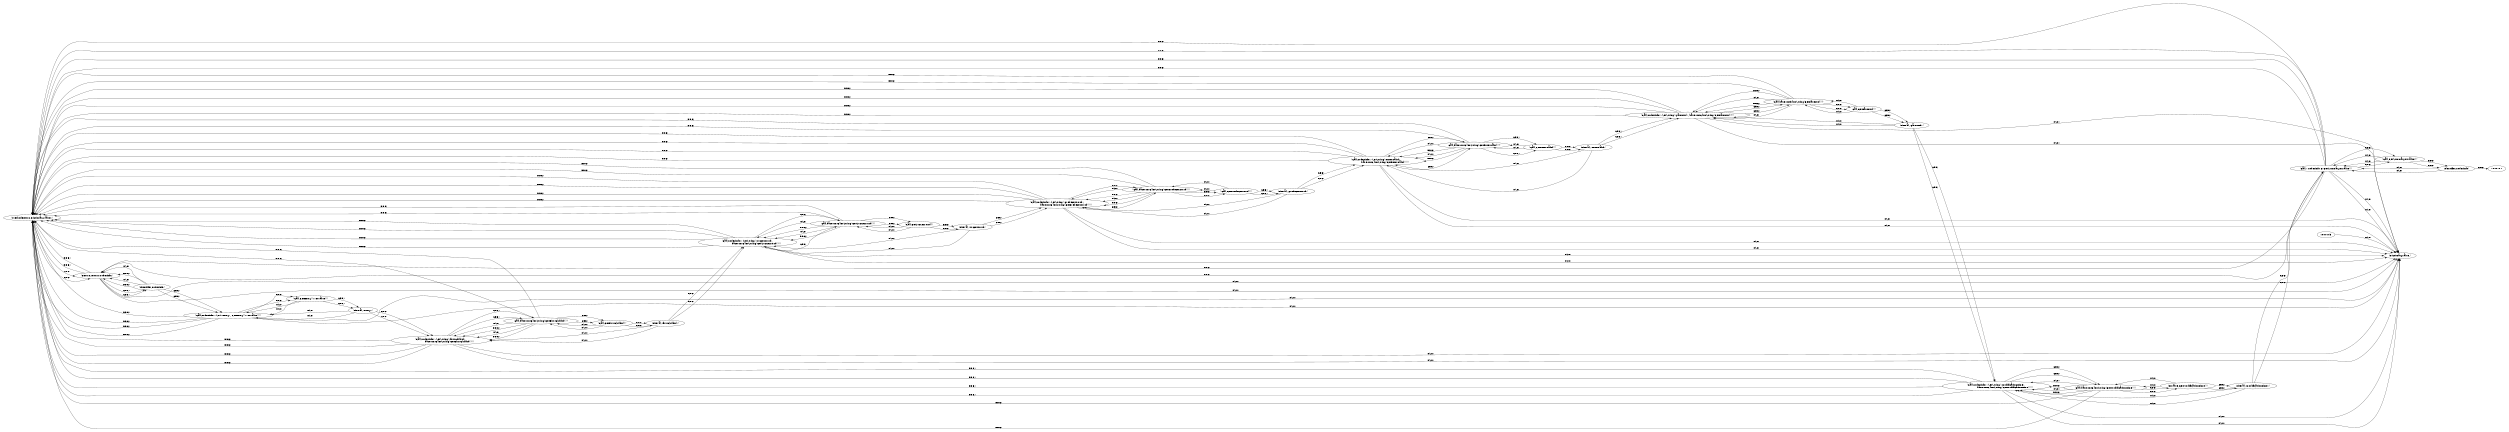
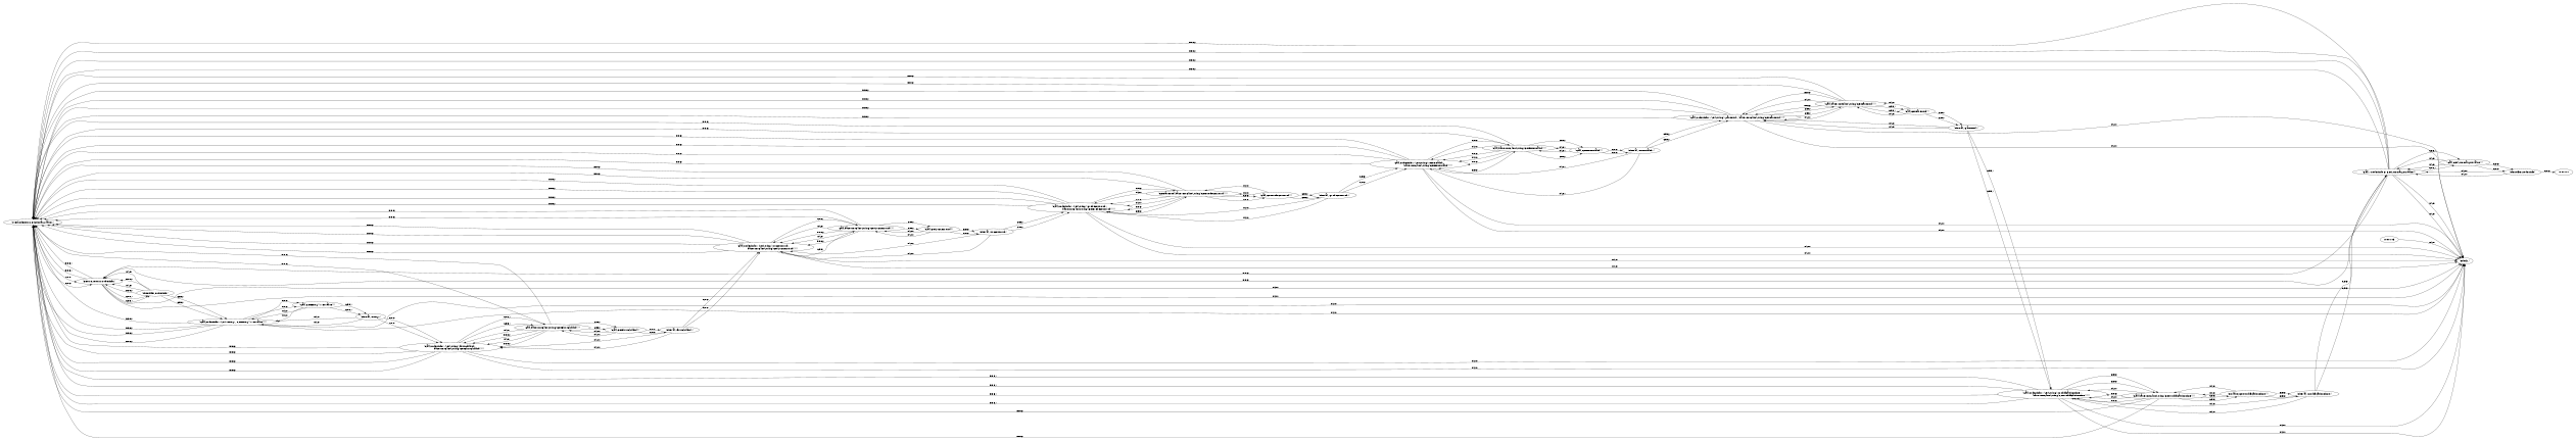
  digraph {
    rankdir=LR
    n1 [label="(MethodReturn,DictionaryValue*)"]
    n2 [label="(Return,return node_info;)"]
-   n3 [label="(DictionaryValue,)"]
+   n3 [label="(Block,)"]
    n4 [label="(Identifier,node_info)"]
-   n5 [label="(Call,base::Int64ToString(GetPredecessorId()))"]
+   n5 [label="(GetParentId,base::Int64ToString(GetPredecessorId()))"]
    n6 [label="(Call,GetPredecessorId())"]
    n7 [label="(Call,node_info->SetString(\"predecessorId\",\n                       base::Int64ToString(GetPredecessorId())))"]
    n8 [label="(Literal,\"predecessorId\")"]
    n9 [label="(Call,node_info->SetString(\"externalId\",\n                       base::Int64ToString(GetExternalId())))"]
    n10 [label="(Call,node_info->SetString(\"successorId\",\n                       base::Int64ToString(GetSuccessorId())))"]
    n11 [label="(Call,base::Int64ToString(GetSuccessorId()))"]
    n12 [label="(Call,GetSuccessorId())"]
    n13 [label="(Literal,\"successorId\")"]
    n14 [label="(Call,node_info->SetString(\"firstChildId\",\n                       base::Int64ToString(GetFirstChildId())))"]
    n15 [label="(Call,base::Int64ToString(GetFirstChildId()))"]
    n16 [label="(Call,GetFirstChildId())"]
    n17 [label="(Literal,\"firstChildId\")"]
    n18 [label="(Literal,\"entry\")"]
    n19 [label="(Call,node_info->Set(\"entry\", GetEntry()->ToValue()))"]
    n20 [label="(Call,GetEntry()->ToValue())"]
    n21 [label="(Call,* node_info = GetSummaryAsValue())"]
    n22 [label="(Call,GetSummaryAsValue())"]
    n23 [label="(Identifier,node_info)"]
    1000101
    n25 [label="(Call,node_info->SetString(\"modificationTime\",\n                       base::Int64ToString(GetModificationTime())))"]
    n26 [label="(Call,base::Int64ToString(GetModificationTime()))"]
    n27 [label="(ToValue,GetModificationTime())"]
    n28 [label="(Literal,\"modificationTime\")"]
    n29 [label="(Literal,\"parentId\")"]
    n30 [label="(Call,node_info->SetString(\"parentId\", base::Int64ToString(GetParentId())))"]
    n31 [label="(Call,base::Int54ToString(GetParentId()))"]
    n32 [label="(Call,GetParentId())"]
    n33 [label="(Call,base::Int64ToString(GetExternalId()))"]
    n34 [label="(Call,GetExternalId())"]
    n35 [label="(Literal,\"externalId\")"]
    1000103
    n1 -> n2 [label="CFG: "]
    n1 -> n2 [label="CFG: "]
    n2 -> n1 [label="DDG: "]
    n2 -> n1 [label="DDG: "]
    n2 -> n3 [label="AST: "]
    n2 -> n3 [label="AST: "]
    n2 -> n4 [label="CFG: "]
    n2 -> n4 [label="CFG: "]
    n4 -> n2 [label="AST: "]
    n4 -> n2 [label="DDG: "]
    n4 -> n2 [label="AST: "]
    n4 -> n2 [label="DDG: "]
    n4 -> n19 [label="CFG: "]
    n4 -> n19 [label="CFG: "]
    n5 -> n1 [label="DDG: "]
    n5 -> n1 [label="DDG: "]
    n5 -> n6 [label="CFG: "]
    n5 -> n6 [label="CFG: "]
    n5 -> n7 [label="AST: "]
    n5 -> n7 [label="DDG: "]
    n5 -> n7 [label="AST: "]
    n5 -> n7 [label="DDG: "]
    n6 -> n5 [label="AST: "]
    n6 -> n5 [label="AST: "]
    n6 -> n8 [label="CFG: "]
    n6 -> n8 [label="CFG: "]
    n7 -> n1 [label="DDG: "]
    n7 -> n1 [label="DDG: "]
    n7 -> n1 [label="DDG: "]
    n7 -> n1 [label="DDG: "]
    n7 -> n3 [label="AST: "]
    n7 -> n3 [label="AST: "]
    n7 -> n5 [label="CFG: "]
    n7 -> n5 [label="CFG: "]
    n8 -> n7 [label="AST: "]
    n8 -> n7 [label="AST: "]
    n8 -> n9 [label="CFG: "]
    n8 -> n9 [label="CFG: "]
    n9 -> n1 [label="DDG: "]
    n9 -> n1 [label="DDG: "]
    n9 -> n1 [label="DDG: "]
    n9 -> n1 [label="DDG: "]
    n9 -> n3 [label="AST: "]
    n9 -> n3 [label="AST: "]
    n9 -> n33 [label="CFG: "]
    n9 -> n33 [label="CFG: "]
    n10 -> n1 [label="DDG: "]
    n10 -> n1 [label="DDG: "]
    n10 -> n1 [label="DDG: "]
    n10 -> n1 [label="DDG: "]
    n10 -> n3 [label="AST: "]
    n10 -> n3 [label="AST: "]
    n10 -> n11 [label="CFG: "]
    n10 -> n11 [label="CFG: "]
    n11 -> n1 [label="DDG: "]
    n11 -> n1 [label="DDG: "]
    n11 -> n10 [label="AST: "]
    n11 -> n10 [label="DDG: "]
    n11 -> n10 [label="AST: "]
    n11 -> n10 [label="DDG: "]
    n11 -> n12 [label="CFG: "]
    n11 -> n12 [label="CFG: "]
    n12 -> n11 [label="AST: "]
    n12 -> n11 [label="AST: "]
    n12 -> n13 [label="CFG: "]
    n12 -> n13 [label="CFG: "]
    n13 -> n7 [label="CFG: "]
    n13 -> n7 [label="CFG: "]
    n13 -> n10 [label="AST: "]
    n13 -> n10 [label="AST: "]
    n14 -> n1 [label="DDG: "]
    n14 -> n1 [label="DDG: "]
    n14 -> n1 [label="DDG: "]
    n14 -> n1 [label="DDG: "]
    n14 -> n3 [label="AST: "]
    n14 -> n3 [label="AST: "]
    n14 -> n15 [label="CFG: "]
    n14 -> n15 [label="CFG: "]
    n15 -> n1 [label="DDG: "]
    n15 -> n1 [label="DDG: "]
    n15 -> n14 [label="AST: "]
    n15 -> n14 [label="DDG: "]
    n15 -> n14 [label="AST: "]
    n15 -> n14 [label="DDG: "]
    n15 -> n16 [label="CFG: "]
    n15 -> n16 [label="CFG: "]
    n16 -> n15 [label="AST: "]
    n16 -> n15 [label="AST: "]
    n16 -> n17 [label="CFG: "]
    n16 -> n17 [label="CFG: "]
    n17 -> n10 [label="CFG: "]
    n17 -> n10 [label="CFG: "]
    n17 -> n14 [label="AST: "]
    n17 -> n14 [label="AST: "]
    n18 -> n14 [label="CFG: "]
    n18 -> n14 [label="CFG: "]
    n18 -> n19 [label="AST: "]
    n18 -> n19 [label="AST: "]
    n19 -> n1 [label="DDG: "]
    n19 -> n1 [label="DDG: "]
    n19 -> n1 [label="DDG: "]
    n19 -> n1 [label="DDG: "]
    n19 -> n3 [label="AST: "]
    n19 -> n3 [label="AST: "]
    n19 -> n20 [label="CFG: "]
    n19 -> n20 [label="CFG: "]
    n20 -> n18 [label="CFG: "]
    n20 -> n18 [label="CFG: "]
    n20 -> n19 [label="AST: "]
    n20 -> n19 [label="AST: "]
    n21 -> n1 [label="DDG: "]
    n21 -> n1 [label="DDG: "]
    n21 -> n1 [label="DDG: "]
    n21 -> n1 [label="DDG: "]
    n21 -> n2 [label="DDG: "]
    n21 -> n2 [label="DDG: "]
    n21 -> n3 [label="AST: "]
    n21 -> n3 [label="AST: "]
    n21 -> n22 [label="CFG: "]
    n21 -> n22 [label="CFG: "]
    n22 -> n21 [label="AST: "]
    n22 -> n21 [label="AST: "]
    n22 -> n23 [label="CFG: "]
    n22 -> n23 [label="CFG: "]
    n23 -> n21 [label="AST: "]
    n23 -> n21 [label="AST: "]
    n23 -> 1000101 [label="CFG: "]
    n25 -> n1 [label="DDG: "]
    n25 -> n1 [label="DDG: "]
    n25 -> n1 [label="DDG: "]
    n25 -> n1 [label="DDG: "]
    n25 -> n3 [label="AST: "]
    n25 -> n3 [label="AST: "]
    n25 -> n26 [label="CFG: "]
    n25 -> n26 [label="CFG: "]
    n26 -> n1 [label="DDG: "]
    n26 -> n1 [label="DDG: "]
    n26 -> n25 [label="AST: "]
    n26 -> n25 [label="DDG: "]
    n26 -> n25 [label="AST: "]
    n26 -> n25 [label="DDG: "]
    n26 -> n27 [label="CFG: "]
    n26 -> n27 [label="CFG: "]
    n27 -> n26 [label="AST: "]
    n27 -> n26 [label="AST: "]
    n27 -> n28 [label="CFG: "]
    n27 -> n28 [label="CFG: "]
    n28 -> n21 [label="CFG: "]
    n28 -> n21 [label="CFG: "]
    n28 -> n25 [label="AST: "]
    n28 -> n25 [label="AST: "]
    n29 -> n25 [label="CFG: "]
    n29 -> n25 [label="CFG: "]
    n29 -> n30 [label="AST: "]
    n29 -> n30 [label="AST: "]
    n30 -> n1 [label="DDG: "]
    n30 -> n1 [label="DDG: "]
    n30 -> n1 [label="DDG: "]
    n30 -> n1 [label="DDG: "]
    n30 -> n3 [label="AST: "]
    n30 -> n3 [label="AST: "]
    n30 -> n31 [label="CFG: "]
    n30 -> n31 [label="CFG: "]
    n31 -> n1 [label="DDG: "]
    n31 -> n1 [label="DDG: "]
    n31 -> n30 [label="AST: "]
    n31 -> n30 [label="DDG: "]
    n31 -> n30 [label="AST: "]
    n31 -> n30 [label="DDG: "]
    n31 -> n32 [label="CFG: "]
    n31 -> n32 [label="CFG: "]
    n32 -> n29 [label="CFG: "]
    n32 -> n29 [label="CFG: "]
    n32 -> n31 [label="AST: "]
    n32 -> n31 [label="AST: "]
    n33 -> n1 [label="DDG: "]
    n33 -> n1 [label="DDG: "]
    n33 -> n9 [label="AST: "]
    n33 -> n9 [label="DDG: "]
    n33 -> n9 [label="AST: "]
    n33 -> n9 [label="DDG: "]
    n33 -> n34 [label="CFG: "]
    n33 -> n34 [label="CFG: "]
    n34 -> n33 [label="AST: "]
    n34 -> n33 [label="AST: "]
    n34 -> n35 [label="CFG: "]
    n34 -> n35 [label="CFG: "]
    n35 -> n9 [label="AST: "]
    n35 -> n9 [label="AST: "]
    n35 -> n30 [label="CFG: "]
    n35 -> n30 [label="CFG: "]
    1000103 -> n3 [label="AST: "]
  }
